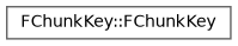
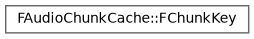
  digraph {
    rankdir=LR
-   n1 [color=grey40 fillcolor=white fontname=Helvetica fontsize=10 height=0.2 label="FChunkKey::FChunkKey" shape=box style=filled width=0.4]
+   n1 [color=grey40 fillcolor=white fontname=Helvetica fontsize=10 height=0.2 label="FAudioChunkCache::FChunkKey" shape=box style=filled width=0.4]
  }
